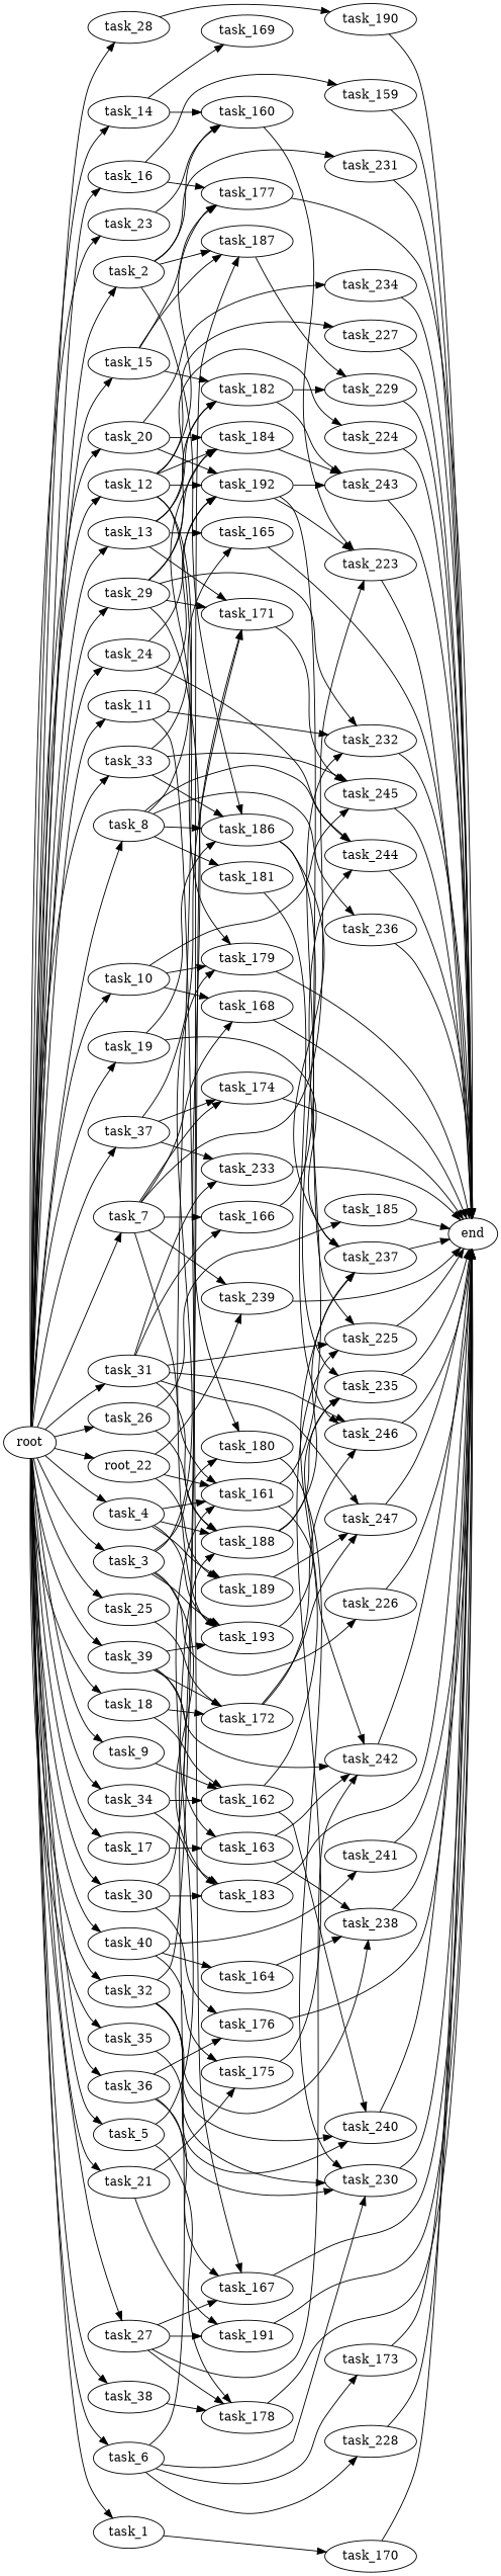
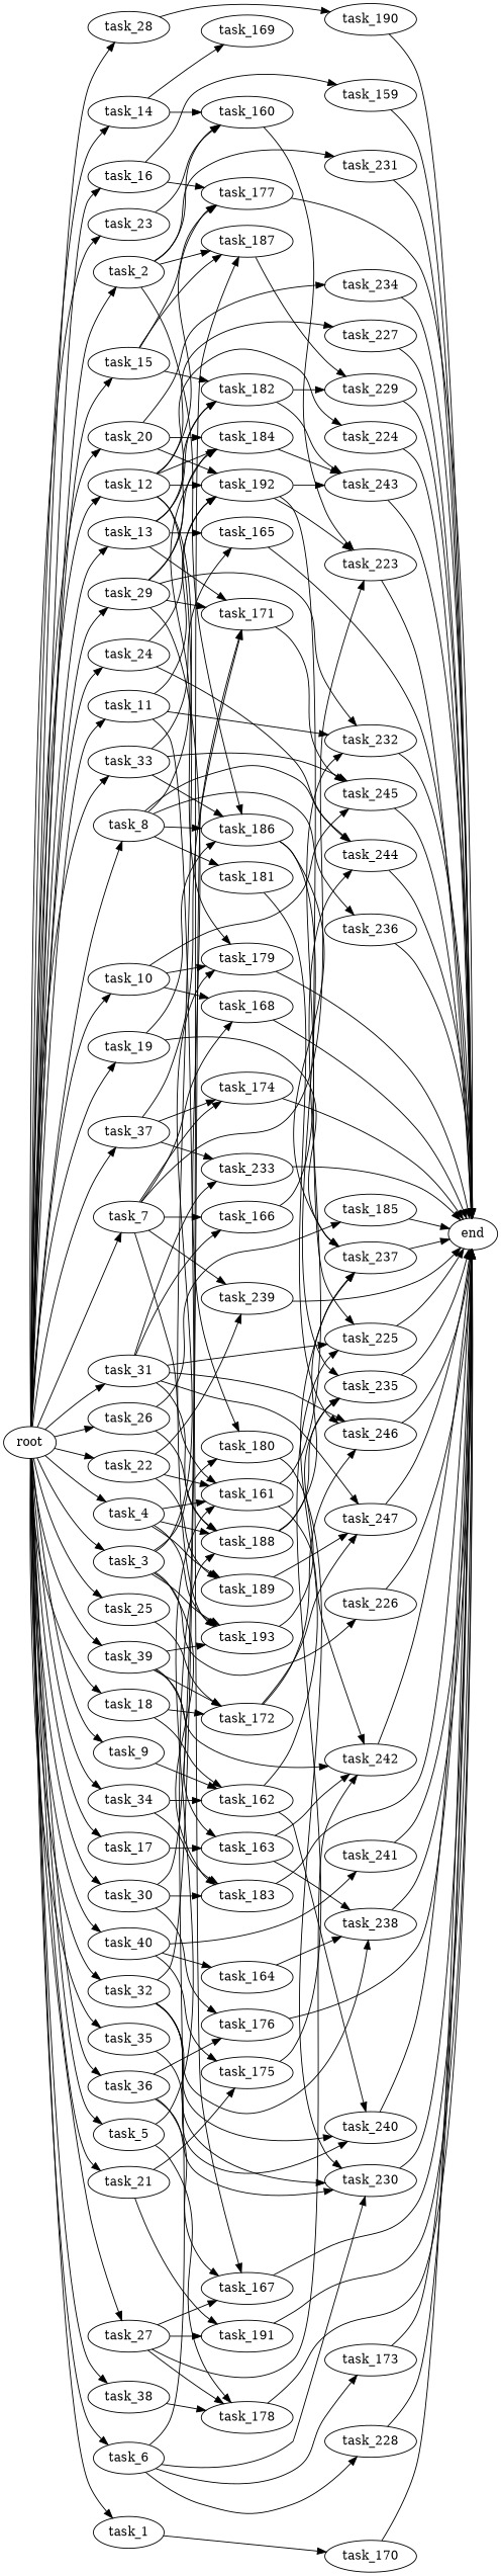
  digraph {
    rankdir=LR
    task_162
    task_240
    task_237
    end
    task_189
    task_247
    task_15
    task_177
    task_182
    task_187
    task_229
    task_243
    task_161
    task_244
    task_242
    task_9
    task_163
    task_238
    task_183
    task_4
    task_188
    task_193
    task_235
    task_179
    task_166
    task_232
    task_13
    task_165
    task_224
    task_171
    task_245
    task_14
    task_169
    task_160
    task_223
    task_174
    task_3
    task_226
    task_180
    task_230
    task_159
    task_192
    task_225
    task_5
    task_178
    task_227
    task_20
    task_184
    task_234
    task_185
    task_231
    task_26
    task_28
    task_190
    task_175
    task_233
    task_2
    task_186
    task_172
    task_246
    task_7
    task_168
    task_239
    task_176
    task_25
    task_40
    task_164
    task_241
    task_31
    task_191
    task_23
    task_29
    task_1
    task_170
    task_173
    task_236
    task_24
    task_18
    task_167
    task_32
    task_12
-   task_22 [label=root_22]
+   task_22
    task_19
    task_21
    task_16
    task_30
    task_39
    task_8
    task_181
    task_34
    root
    task_17
    task_10
    task_27
    task_6
    task_37
    task_35
    task_33
    task_38
    task_11
    task_36
    task_228
    task_162 -> task_240
    task_162 -> task_237
    task_240 -> end
    task_237 -> end
    task_189 -> task_247
    task_247 -> end
    task_15 -> task_177
    task_15 -> task_182
    task_15 -> task_187
    task_177 -> end
    task_182 -> task_229
    task_182 -> task_243
    task_187 -> task_229
    task_229 -> end
    task_243 -> end
    task_161 -> task_244
    task_161 -> task_242
    task_244 -> end
    task_242 -> end
    task_9 -> task_162
    task_163 -> task_242
    task_163 -> task_238
    task_238 -> end
    task_183 -> end
    task_4 -> task_189
    task_4 -> task_161
    task_4 -> task_188
    task_4 -> task_193
    task_188 -> task_237
    task_188 -> task_235
    task_193 -> task_235
    task_235 -> end
    task_179 -> end
    task_166 -> task_232
    task_232 -> end
    task_13 -> task_182
    task_13 -> task_165
    task_13 -> task_224
    task_13 -> task_171
    task_165 -> end
    task_224 -> end
    task_171 -> task_245
    task_245 -> end
    task_14 -> task_169
    task_14 -> task_160
    task_160 -> task_223
    task_223 -> end
    task_174 -> end
    task_3 -> task_183
    task_3 -> task_193
    task_3 -> task_179
    task_3 -> task_226
    task_3 -> task_180
    task_226 -> end
    task_180 -> task_230
    task_230 -> end
    task_159 -> end
    task_192 -> task_243
    task_192 -> task_223
    task_192 -> task_225
    task_225 -> end
    task_5 -> task_161
    task_5 -> task_178
    task_178 -> end
    task_227 -> end
    task_20 -> task_192
    task_20 -> task_184
    task_20 -> task_234
    task_184 -> task_243
    task_234 -> end
    task_185 -> end
    task_231 -> end
    task_26 -> task_188
    task_26 -> task_185
    task_28 -> task_190
    task_190 -> end
    task_175 -> task_225
    task_233 -> end
    task_2 -> task_187
    task_2 -> task_160
    task_2 -> task_231
    task_2 -> task_186
    task_186 -> task_237
    task_186 -> task_235
    task_172 -> task_247
    task_172 -> task_246
    task_246 -> end
    task_7 -> task_161
    task_7 -> task_166
    task_7 -> task_223
    task_7 -> task_174
    task_7 -> task_168
    task_7 -> task_239
    task_168 -> end
    task_239 -> end
    task_176 -> end
    task_25 -> task_172
    task_40 -> task_175
    task_40 -> task_164
    task_40 -> task_241
    task_164 -> task_238
    task_241 -> end
    task_31 -> task_247
    task_31 -> task_188
    task_31 -> task_166
    task_31 -> task_225
    task_31 -> task_233
    task_31 -> task_246
    task_191 -> end
    task_23 -> task_160
    task_29 -> task_182
    task_29 -> task_232
    task_29 -> task_171
    task_29 -> task_180
    task_29 -> task_184
    task_1 -> task_170
    task_170 -> end
    task_173 -> end
    task_236 -> end
    task_24 -> task_244
    task_24 -> task_192
    task_18 -> task_162
    task_18 -> task_172
    task_167 -> end
    task_32 -> task_240
    task_32 -> task_238
    task_32 -> task_171
    task_32 -> task_230
    task_12 -> task_177
    task_12 -> task_193
    task_12 -> task_179
    task_12 -> task_192
    task_12 -> task_227
    task_12 -> task_184
    task_22 -> task_189
    task_22 -> task_161
    task_22 -> task_239
    task_19 -> task_237
    task_19 -> task_186
    task_21 -> task_175
    task_21 -> task_191
    task_16 -> task_177
    task_16 -> task_159
    task_30 -> task_187
    task_30 -> task_183
    task_30 -> task_176
    task_39 -> task_242
    task_39 -> task_163
    task_39 -> task_193
    task_39 -> task_172
    task_8 -> task_244
    task_8 -> task_184
    task_8 -> task_186
    task_8 -> task_236
    task_8 -> task_181
    task_181 -> task_246
    task_34 -> task_162
    task_34 -> task_183
    root -> task_15
    root -> task_9
    root -> task_4
    root -> task_13
    root -> task_14
    root -> task_3
    root -> task_5
    root -> task_20
    root -> task_26
    root -> task_28
    root -> task_2
    root -> task_7
    root -> task_25
    root -> task_40
    root -> task_31
    root -> task_23
    root -> task_29
    root -> task_1
    root -> task_24
    root -> task_18
    root -> task_32
    root -> task_12
    root -> task_22
    root -> task_19
    root -> task_21
    root -> task_16
    root -> task_30
    root -> task_39
    root -> task_8
    root -> task_34
    root -> task_17
    root -> task_10
    root -> task_27
    root -> task_6
    root -> task_37
    root -> task_35
    root -> task_33
    root -> task_38
    root -> task_11
    root -> task_36
    task_17 -> task_163
    task_10 -> task_179
    task_10 -> task_245
    task_10 -> task_168
    task_27 -> task_242
    task_27 -> task_178
    task_27 -> task_191
    task_27 -> task_167
    task_6 -> task_188
    task_6 -> task_230
    task_6 -> task_173
    task_6 -> task_228
    task_37 -> task_171
    task_37 -> task_174
    task_37 -> task_233
    task_35 -> task_240
    task_33 -> task_165
    task_33 -> task_245
    task_33 -> task_186
    task_38 -> task_178
    task_11 -> task_232
    task_11 -> task_192
    task_11 -> task_167
    task_36 -> task_230
    task_36 -> task_176
    task_36 -> task_167
    task_228 -> end
  }
